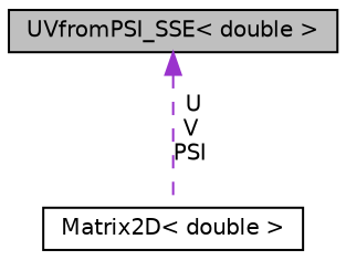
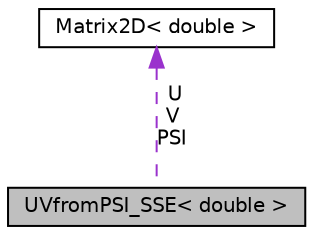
  digraph {
    node [color=black fontname=Helvetica fontsize=10 shape=record style=filled]
    n1 [fillcolor=grey75 fontcolor=black height=0.2 label="UVfromPSI_SSE\< double \>" width=0.4]
    n2 [fillcolor=white height=0.2 label="Matrix2D\< double \>" width=0.4]
-   n1 -> n2 [color=darkorchid3 dir=back fontname=Helvetica fontsize=10 label=" U\nV\nPSI" labelfontname=Helvetica labelfontsize=10 style=dashed]
+   n2 -> n1 [color=darkorchid3 dir=back fontname=Helvetica fontsize=10 label=" U\nV\nPSI" labelfontname=Helvetica labelfontsize=10 style=dashed]
  }
